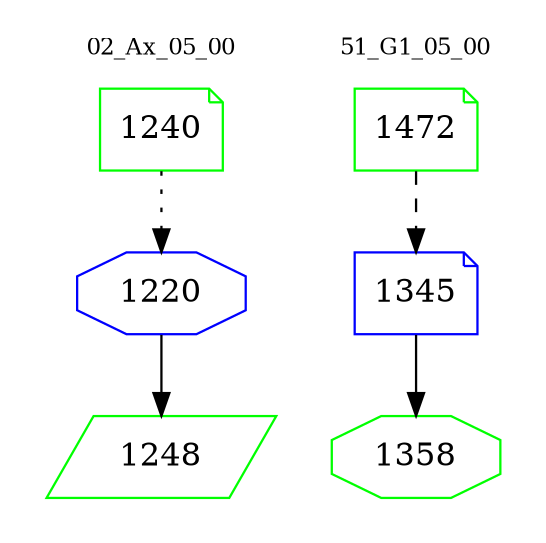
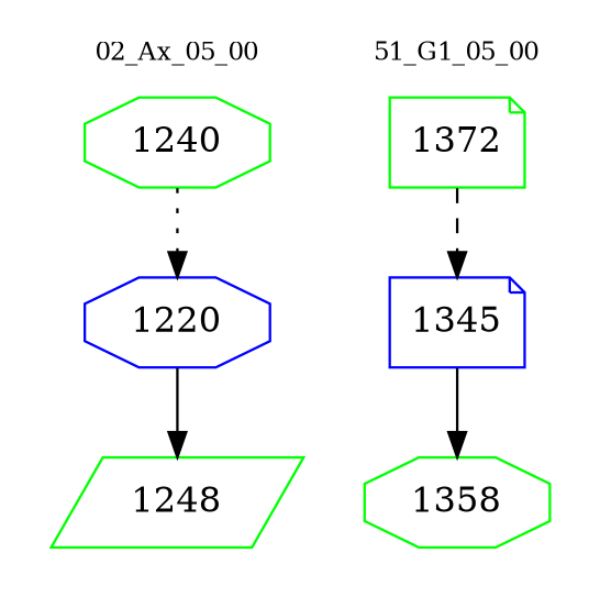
  digraph {
    node [color=green shape=note]
    edge [color=black style=solid]
-   n1 [label=1240]
+   n1 [label=1240 shape=octagon]
    n2 [color=blue label=1220 shape=octagon]
    n3 [label=1248 shape=parallelogram]
-   n4 [label=1472]
+   n4 [label=1372]
    n5 [color=blue label=1345]
    n6 [label=1358 shape=octagon]
    subgraph cluster_1 {
      color=white
      fontsize=10
      label="02_Ax_05_00"
      n1
      n2
      n3
    }
    subgraph cluster_2 {
      color=white
      fontsize=10
      label="51_G1_05_00"
      n4
      n5
      n6
    }
    n1 -> n2 [style=dotted]
    n2 -> n3
    n4 -> n5 [style=dashed]
    n5 -> n6
  }
